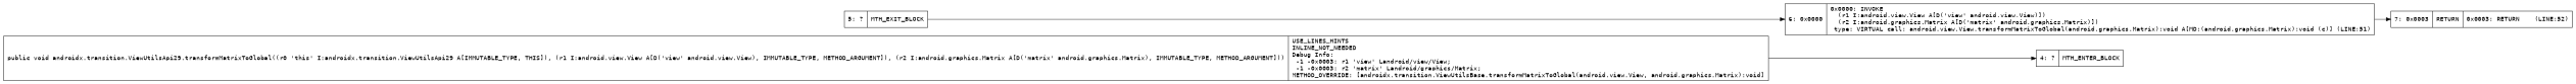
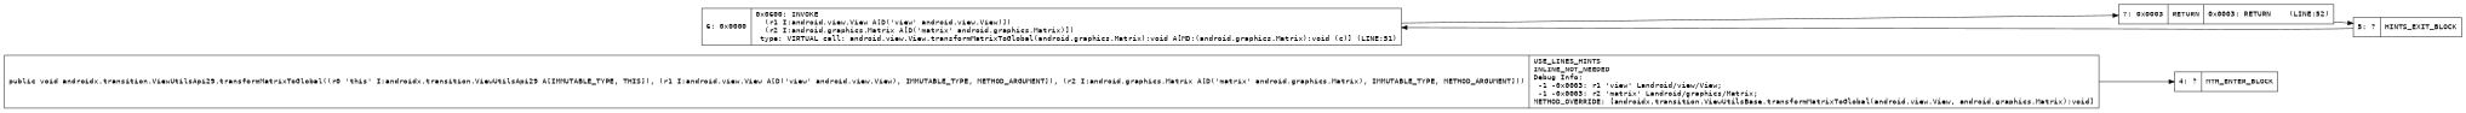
  digraph {
    fontname="DejaVu Sans Mono"
    rankdir=LR
    node [fontname="DejaVu Sans Mono" shape=record]
    edge [fontname="DejaVu Sans Mono"]
    n1 [label="{4\:\ ?|MTH_ENTER_BLOCK\l}"]
-   n2 [label="{6\:\ 0x0000|0x0000: INVOKE  \l  (r1 I:android.view.View A[D('view' android.view.View)])\l  (r2 I:android.graphics.Matrix A[D('matrix' android.graphics.Matrix)])\l type: VIRTUAL call: android.view.View.transformMatrixToGlobal(android.graphics.Matrix):void A[MD:(android.graphics.Matrix):void (c)] (LINE:51)\l}"]
+   n2 [label="{6\:\ 0x0000|0x0600: INVOKE  \l  (r1 I:android.view.View A[D('view' android.view.View)])\l  (r2 I:android.graphics.Matrix A[D('matrix' android.graphics.Matrix)])\l type: VIRTUAL call: android.view.View.transformMatrixToGlobal(android.graphics.Matrix):void A[MD:(android.graphics.Matrix):void (c)] (LINE:51)\l}"]
    n3 [label="{7\:\ 0x0003|RETURN\l|0x0003: RETURN    (LINE:52)\l}"]
-   n4 [label="{5\:\ ?|MTH_EXIT_BLOCK\l}"]
+   n4 [label="{5\:\ ?|HINTS_EXIT_BLOCK\l}"]
    n5 [label="{public void androidx.transition.ViewUtilsApi29.transformMatrixToGlobal((r0 'this' I:androidx.transition.ViewUtilsApi29 A[IMMUTABLE_TYPE, THIS]), (r1 I:android.view.View A[D('view' android.view.View), IMMUTABLE_TYPE, METHOD_ARGUMENT]), (r2 I:android.graphics.Matrix A[D('matrix' android.graphics.Matrix), IMMUTABLE_TYPE, METHOD_ARGUMENT]))  | USE_LINES_HINTS\lINLINE_NOT_NEEDED\lDebug Info:\l  \-1 \-0x0003: r1 'view' Landroid\/view\/View;\l  \-1 \-0x0003: r2 'matrix' Landroid\/graphics\/Matrix;\lMETHOD_OVERRIDE: [androidx.transition.ViewUtilsBase.transformMatrixToGlobal(android.view.View, android.graphics.Matrix):void]\l}"]
    n2 -> n3
+   n3 -> n4
    n4 -> n2
    n5 -> n1
  }
